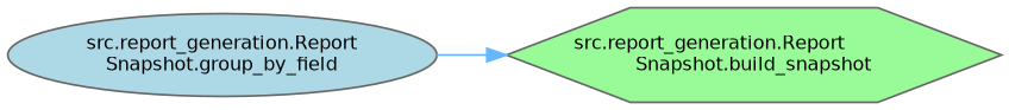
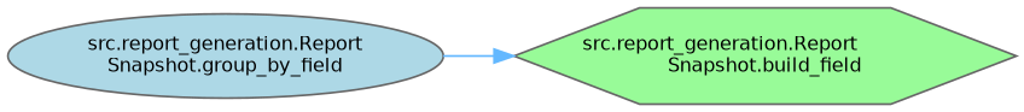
  digraph {
    rankdir=LR
    node [color=gray40 fontname=Helvetica fontsize=10 style=filled]
    n1 [fillcolor=lightblue fontcolor=black height=0.2 label="src.report_generation.Report\lSnapshot.group_by_field" shape=ellipse width=0.4]
-   n2 [fillcolor=palegreen height=0.2 label="src.report_generation.Report\lSnapshot.build_snapshot" shape=hexagon width=0.4]
+   n2 [fillcolor=palegreen height=0.2 label="src.report_generation.Report\lSnapshot.build_field" shape=hexagon width=0.4]
    n1 -> n2 [color=steelblue1 fontname=Helvetica fontsize=10 labelfontname=Helvetica labelfontsize=10 style=solid]
  }
